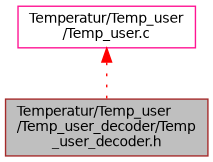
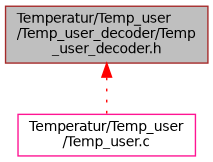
  digraph {
    node [fontname=Helvetica fontsize=10 shape=record style=filled]
    n1 [color=brown fillcolor=grey75 fontcolor=black height=0.2 label="Temperatur/Temp_user\l/Temp_user_decoder/Temp\l_user_decoder.h" width=0.4]
    n2 [color=deeppink fillcolor=white height=0.2 label="Temperatur/Temp_user\l/Temp_user.c" width=0.4]
-   n2 -> n1 [color=red dir=back fontname=Helvetica fontsize=10 labelfontname=Helvetica labelfontsize=10 style=dotted]
+   n1 -> n2 [color=red dir=back fontname=Helvetica fontsize=10 labelfontname=Helvetica labelfontsize=10 style=dotted]
  }
